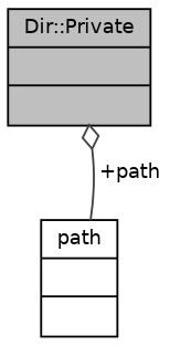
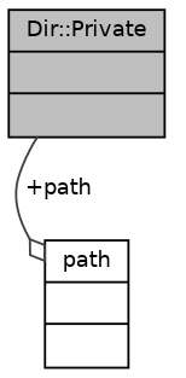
  digraph {
    node [color=black fontname=Helvetica fontsize=10 shape=record style=filled]
    n1 [fillcolor=grey75 fontcolor=black height=0.2 label="{Dir::Private\n||}" width=0.4]
    n2 [fillcolor=white height=0.2 label="{path\n||}" width=0.4]
-   n2 -> n1 [arrowhead=odiamond color=grey25 fontname=Helvetica fontsize=10 label=" +path" labelfontname=Helvetica labelfontsize=10 style=solid]
+   n1 -> n2 [arrowhead=odiamond color=grey25 fontname=Helvetica fontsize=10 label=" +path" labelfontname=Helvetica labelfontsize=10 style=solid]
  }
